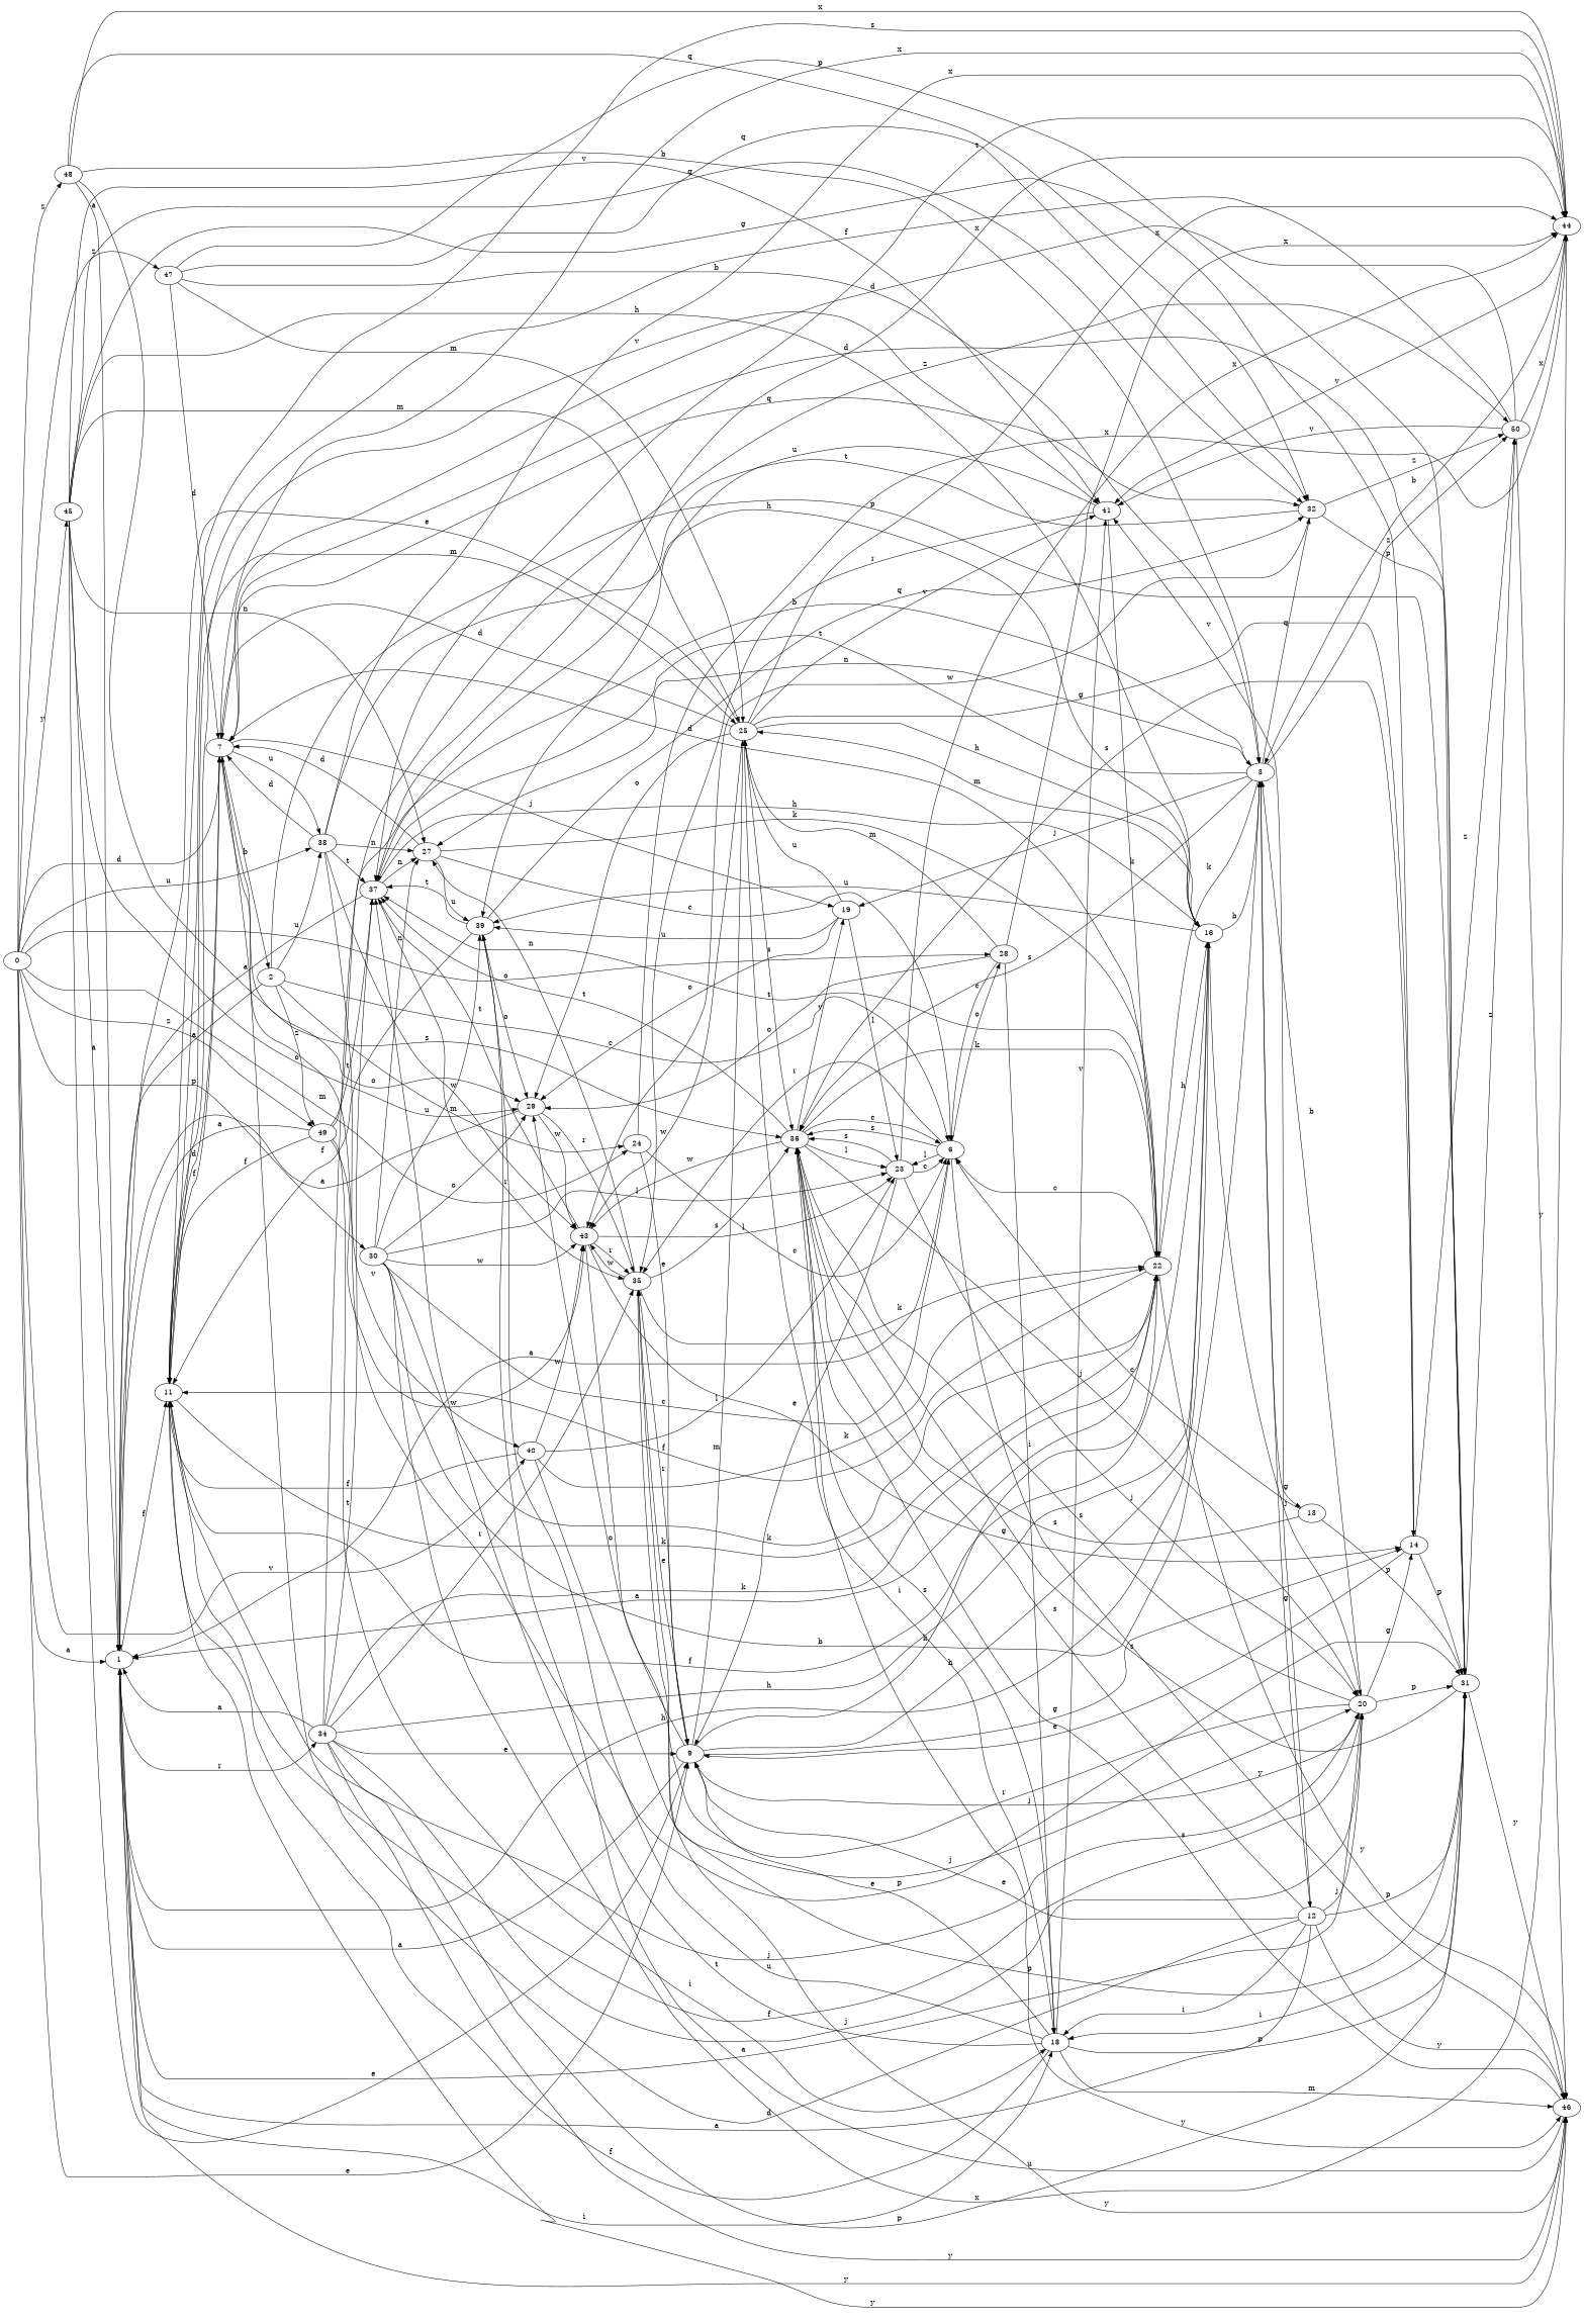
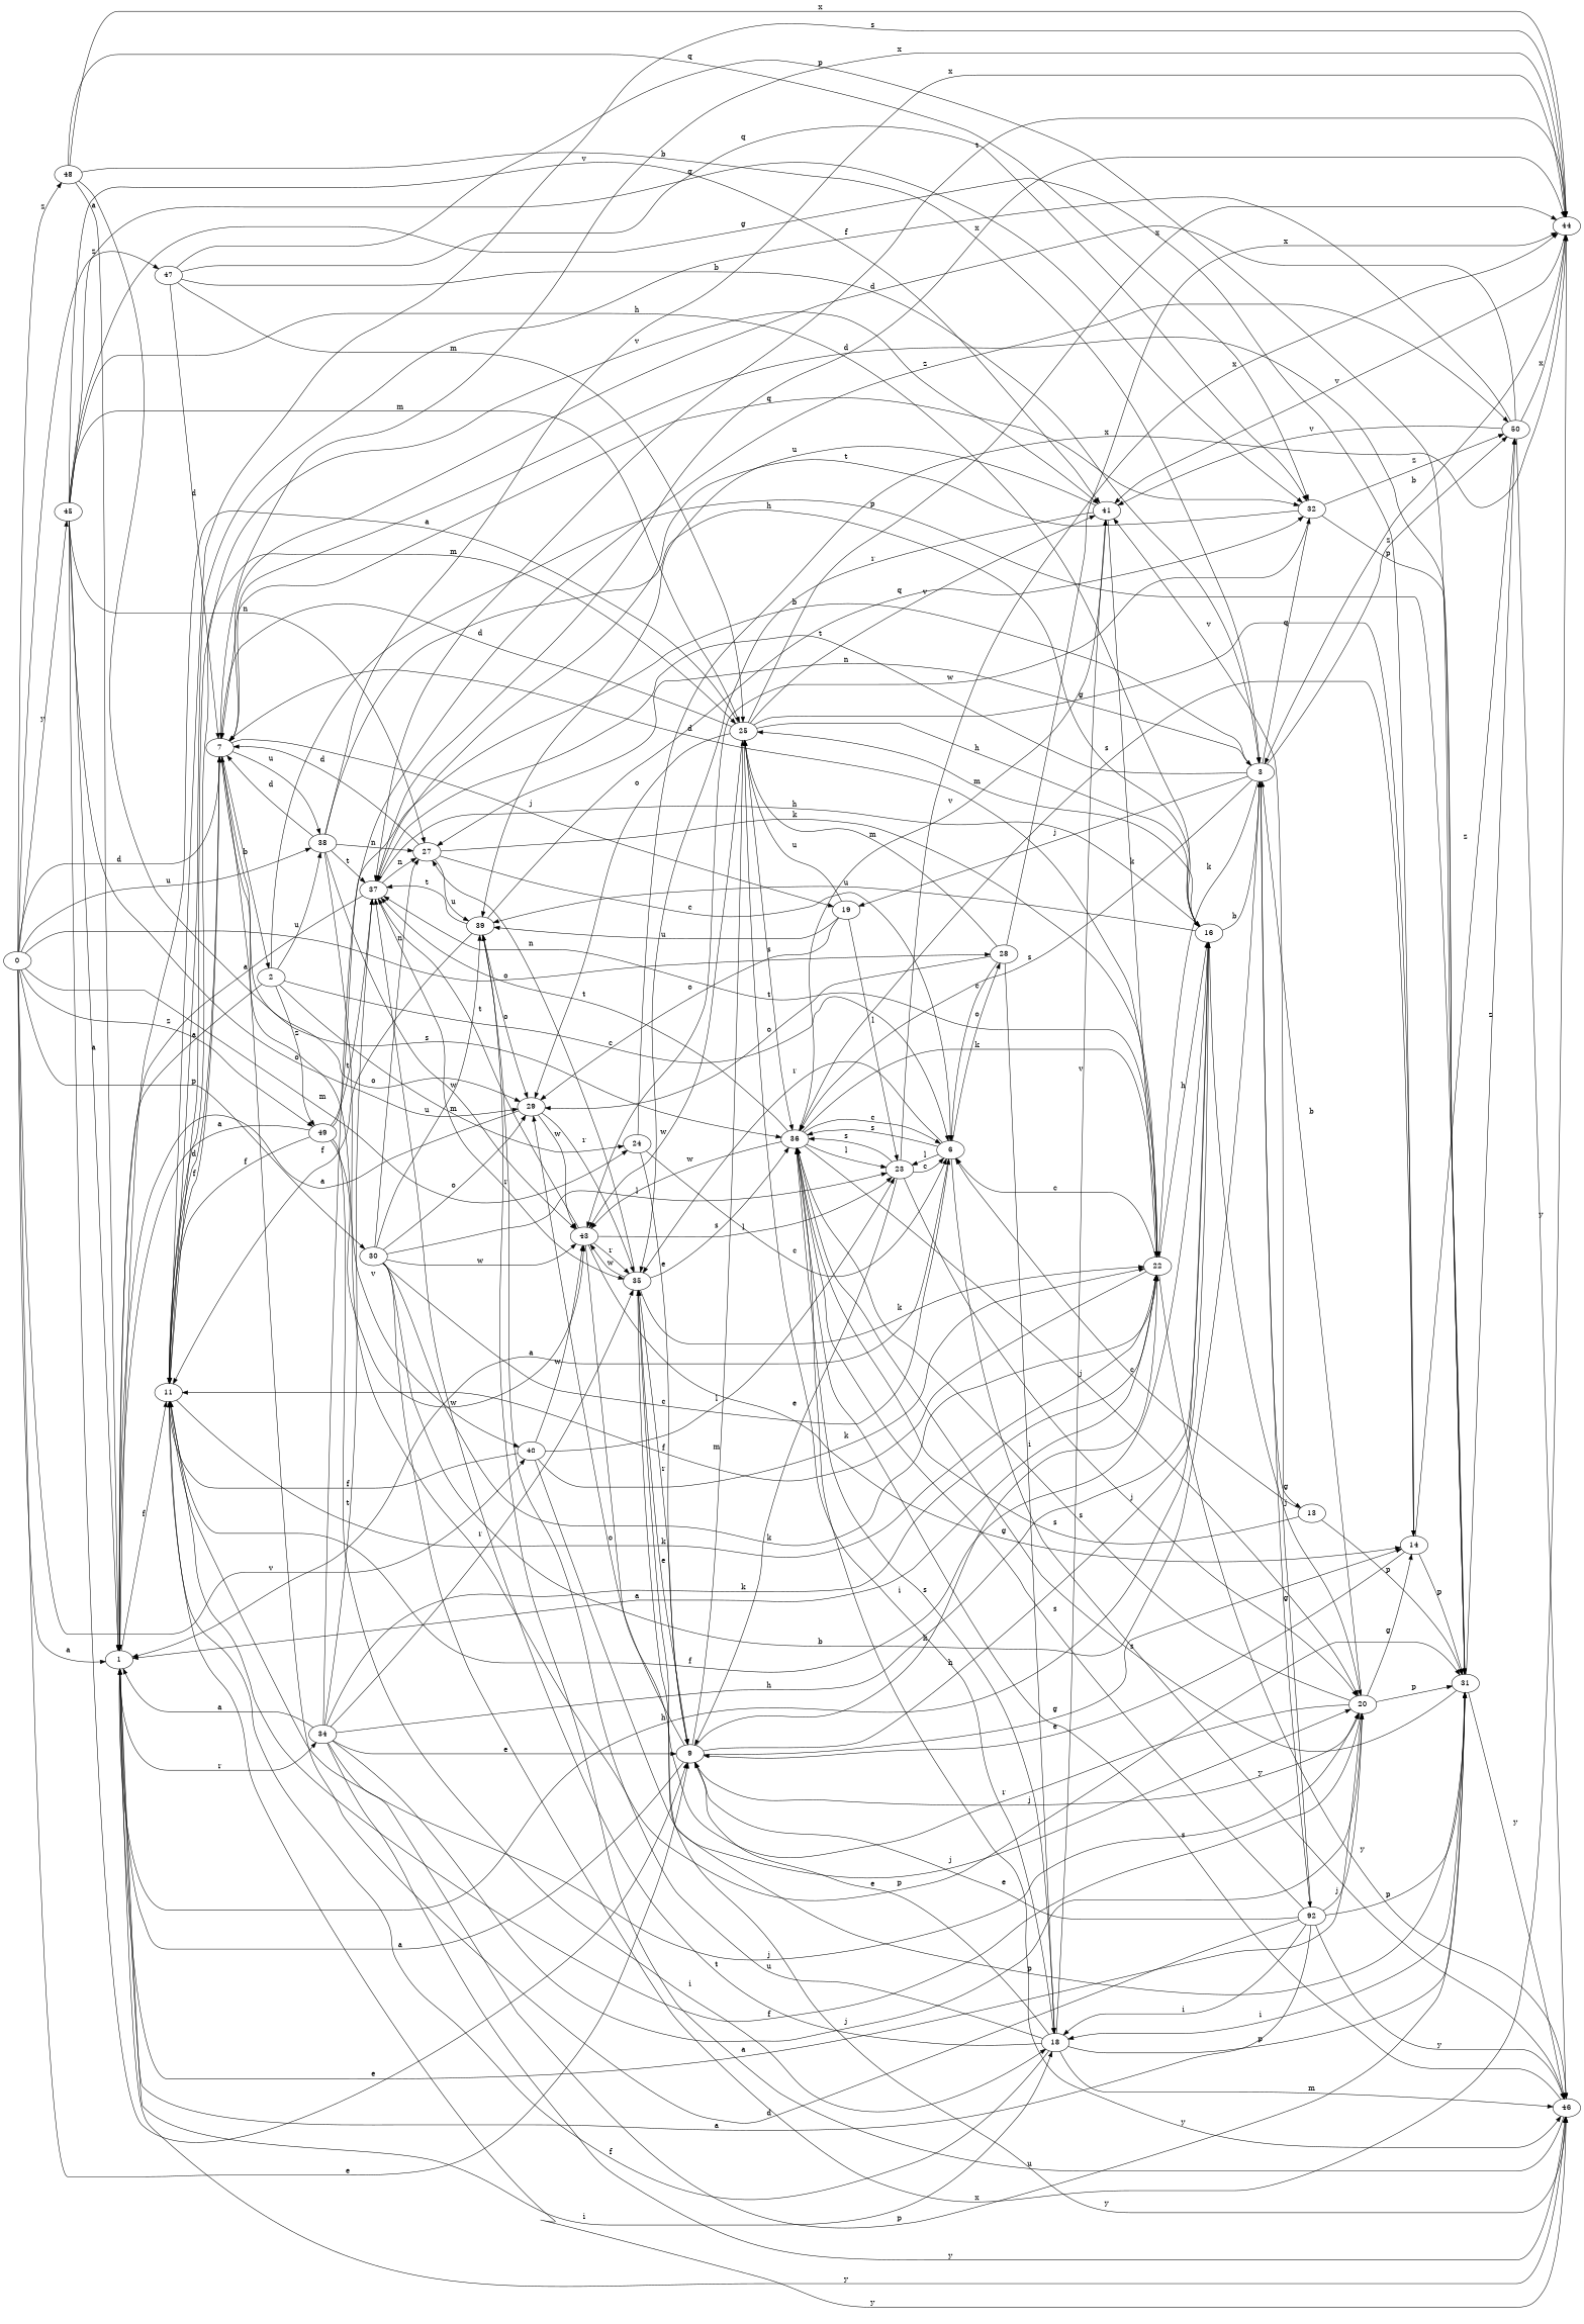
  strict digraph {
    rankdir=LR
    0
    1
    7
    9
    24
    28
    30
    38
    40
    45
    47
    48
    49
    11
    16
    18
    34
    46
    2
    19
    32
    29
    44
    22
    35
    14
    20
    25
    6
    3
    27
    23
    39
    43
    31
    37
    41
    36
    50
-   12
+   12 [label=92]
    13
    0 -> 1 [label=a]
    0 -> 7 [label=d]
    0 -> 9 [label=e]
    0 -> 24 [label=m]
    0 -> 28 [label=o]
    0 -> 30 [label=p]
    0 -> 38 [label=u]
    0 -> 40 [label=v]
    0 -> 45 [label=y]
    0 -> 47 [label=z]
    0 -> 48 [label=z]
    0 -> 49 [label=z]
    1 -> 11 [label=f]
    1 -> 16 [label=h]
    1 -> 18 [label=i]
    1 -> 34 [label=r]
    1 -> 46 [label=y]
    7 -> 38 [label=u]
    7 -> 40 [label=v]
    7 -> 11 [label=f]
    7 -> 2 [label=b]
    7 -> 19 [label=j]
    7 -> 32 [label=q]
    7 -> 29 [label=o]
    7 -> 44 [label=x]
    9 -> 1 [label=a]
    9 -> 16 [label=h]
    9 -> 29 [label=o]
    9 -> 22 [label=k]
    9 -> 35 [label=r]
    9 -> 14 [label=g]
    9 -> 20 [label=j]
    9 -> 25 [label=m]
    24 -> 9 [label=e]
    24 -> 44 [label=x]
    24 -> 6 [label=c]
    28 -> 18 [label=i]
    28 -> 29 [label=o]
    28 -> 44 [label=x]
    28 -> 25 [label=m]
    28 -> 6 [label=c]
    30 -> 29 [label=o]
    30 -> 44 [label=x]
    30 -> 22 [label=k]
    30 -> 6 [label=c]
    30 -> 3 [label=b]
    30 -> 27 [label=n]
    30 -> 23 [label=l]
    30 -> 39 [label=u]
    30 -> 43 [label=w]
    38 -> 7 [label=d]
    38 -> 16 [label=h]
    38 -> 44 [label=x]
    38 -> 27 [label=n]
    38 -> 43 [label=w]
    38 -> 31 [label=p]
    38 -> 37 [label=t]
    40 -> 11 [label=f]
    40 -> 22 [label=k]
    40 -> 20 [label=j]
    40 -> 23 [label=l]
    40 -> 43 [label=w]
    45 -> 1 [label=a]
    45 -> 9 [label=e]
    45 -> 16 [label=h]
    45 -> 32 [label=q]
    45 -> 29 [label=o]
    45 -> 14 [label=g]
    45 -> 25 [label=m]
    45 -> 27 [label=n]
    45 -> 41 [label=v]
    47 -> 7 [label=d]
    47 -> 32 [label=q]
    47 -> 25 [label=m]
    47 -> 3 [label=b]
    47 -> 31 [label=p]
    48 -> 1 [label=a]
    48 -> 32 [label=q]
    48 -> 44 [label=x]
    48 -> 3 [label=b]
    48 -> 36 [label=s]
    49 -> 1 [label=a]
    49 -> 11 [label=f]
    49 -> 18 [label=i]
    49 -> 3 [label=b]
    49 -> 43 [label=w]
    49 -> 37 [label=t]
    11 -> 7 [label=d]
    11 -> 46 [label=y]
    11 -> 44 [label=s]
    11 -> 22 [label=k]
    11 -> 20 [label=j]
    11 -> 25 [label=m]
    11 -> 41 [label=v]
    16 -> 11 [label=f]
    16 -> 20 [label=j]
    16 -> 25 [label=m]
    16 -> 3 [label=b]
    16 -> 39 [label=u]
    18 -> 9 [label=e]
    18 -> 11 [label=f]
    18 -> 46 [label=m]
    18 -> 39 [label=u]
    18 -> 31 [label=p]
    18 -> 37 [label=t]
    18 -> 41 [label=v]
    18 -> 36 [label=s]
    34 -> 1 [label=a]
    34 -> 9 [label=e]
    34 -> 16 [label=h]
    34 -> 46 [label=y]
    34 -> 22 [label=k]
    34 -> 35 [label=r]
    34 -> 20 [label=j]
    34 -> 31 [label=p]
    34 -> 37 [label=t]
    34 -> 50 [label=z]
    46 -> 39 [label=u]
    46 -> 36 [label=s]
    2 -> 1 [label=a]
    2 -> 24 [label=m]
    2 -> 38 [label=u]
    2 -> 49 [label=z]
    2 -> 6 [label=c]
    2 -> 31 [label=p]
    19 -> 29 [label=o]
    19 -> 25 [label=u]
    19 -> 23 [label=l]
    19 -> 39 [label=u]
    32 -> 43 [label=w]
    32 -> 31 [label=p]
    32 -> 37 [label=t]
    32 -> 50 [label=z]
    29 -> 1 [label=a]
    29 -> 35 [label=r]
    29 -> 43 [label=w]
    44 -> 3 [label=b]
    44 -> 37 [label=t]
    44 -> 41 [label=v]
    22 -> 1 [label=a]
    22 -> 7 [label=d]
    22 -> 11 [label=f]
    22 -> 16 [label=h]
    22 -> 46 [label=y]
    22 -> 6 [label=c]
    22 -> 37 [label=t]
    35 -> 9 [label=e]
    35 -> 46 [label=y]
    35 -> 22 [label=k]
    35 -> 27 [label=n]
    35 -> 43 [label=w]
    35 -> 36 [label=s]
    14 -> 9 [label=e]
    14 -> 31 [label=p]
    14 -> 36 [label=s]
    14 -> 50 [label=z]
    20 -> 1 [label=a]
    20 -> 11 [label=f]
    20 -> 35 [label=r]
    20 -> 14 [label=g]
    20 -> 3 [label=b]
    20 -> 31 [label=p]
    20 -> 36 [label=s]
-   25 -> 1 [label=e]
+   25 -> 1 [label=a]
    25 -> 7 [label=d]
    25 -> 16 [label=h]
    25 -> 18 [label=i]
    25 -> 29 [label=o]
    25 -> 44 [label=x]
    25 -> 14 [label=g]
    25 -> 43 [label=w]
    25 -> 41 [label=v]
    25 -> 36 [label=s]
    6 -> 1 [label=a]
    6 -> 28 [label=o]
    6 -> 46 [label=y]
    6 -> 35 [label=r]
    6 -> 23 [label=l]
    6 -> 36 [label=s]
    3 -> 19 [label=j]
    3 -> 32 [label=q]
    3 -> 22 [label=k]
    3 -> 27 [label=n]
    3 -> 37 [label=t]
    3 -> 36 [label=s]
    3 -> 50 [label=z]
    3 -> 12 [label=g]
    3 -> 13 [label=g]
    27 -> 7 [label=d]
    27 -> 22 [label=k]
    27 -> 6 [label=c]
    27 -> 39 [label=u]
    23 -> 9 [label=e]
    23 -> 44 [label=x]
    23 -> 20 [label=j]
    23 -> 6 [label=c]
    23 -> 36 [label=s]
    39 -> 11 [label=f]
    39 -> 32 [label=q]
    39 -> 29 [label=o]
    39 -> 37 [label=t]
    43 -> 35 [label=r]
    43 -> 14 [label=g]
    43 -> 23 [label=l]
    43 -> 31 [label=p]
    43 -> 37 [label=t]
    31 -> 7 [label=d]
    31 -> 18 [label=i]
    31 -> 46 [label=y]
    31 -> 36 [label=s]
    31 -> 50 [label=z]
    37 -> 1 [label=a]
    37 -> 16 [label=h]
    37 -> 44 [label=x]
    37 -> 35 [label=r]
    37 -> 27 [label=n]
    41 -> 22 [label=k]
    41 -> 35 [label=r]
    41 -> 39 [label=u]
    36 -> 46 [label=y]
    36 -> 22 [label=k]
    36 -> 20 [label=j]
    36 -> 6 [label=c]
    36 -> 23 [label=l]
    36 -> 43 [label=w]
    36 -> 37 [label=t]
-   36 -> 19 [label=v]
+   36 -> 41 [label=v]
    50 -> 7 [label=d]
    50 -> 11 [label=f]
    50 -> 46 [label=y]
    50 -> 44 [label=x]
    50 -> 41 [label=v]
    12 -> 1 [label=a]
    12 -> 7 [label=d]
    12 -> 9 [label=e]
    12 -> 18 [label=i]
    12 -> 46 [label=y]
    12 -> 20 [label=j]
    12 -> 31 [label=p]
    12 -> 41 [label=v]
    12 -> 36 [label=s]
    13 -> 6 [label=c]
    13 -> 31 [label=p]
    13 -> 36 [label=s]
  }
